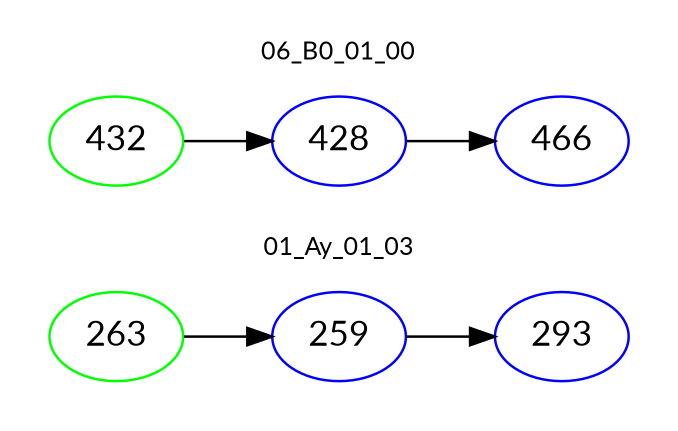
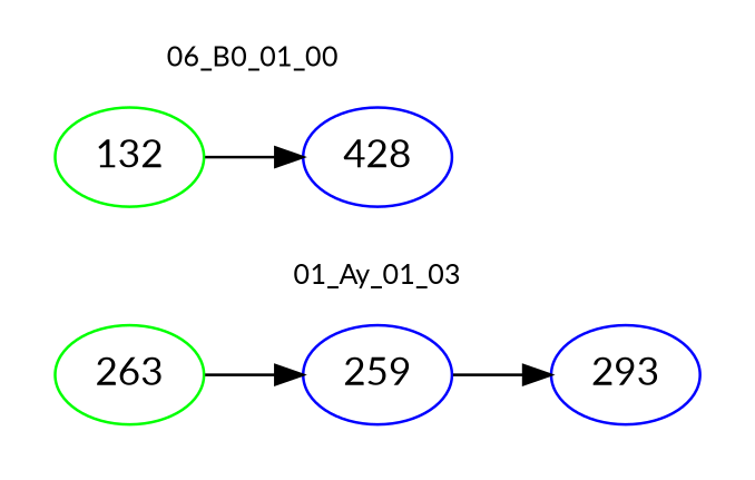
  digraph {
    fontname=Lato
    rankdir=LR
    node [color=blue fontname=Lato]
    edge [color=black fontname=Lato]
    n1 [color=green label=263]
    n2 [label=259]
    n3 [label=293]
-   n4 [color=green label=432]
+   n4 [color=green label=132]
    n5 [label=428]
-   n6 [label=466]
    subgraph cluster_1 {
      color=white
      fontsize=10
      label="01_Ay_01_03"
      n1
      n2
      n3
    }
    subgraph cluster_2 {
      color=white
      fontsize=10
      label="06_B0_01_00"
      n4
      n5
-     n6
    }
    n1 -> n2
    n2 -> n3
    n4 -> n5
-   n5 -> n6
  }
